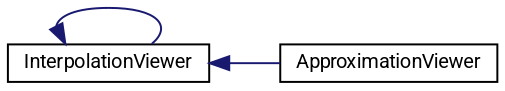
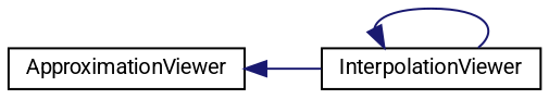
  digraph {
    rankdir=LR
    fontname=Roboto
    node [color=black fillcolor=white fontname=Roboto fontsize=10 shape=record style=filled]
    edge [color=midnightblue dir=back fontname=Roboto fontsize=10 labelfontname=Helvetica labelfontsize=10 style=solid]
    n1 [height=0.2 label=InterpolationViewer width=0.4]
    n2 [height=0.2 label=ApproximationViewer width=0.4]
    n1 -> n1
-   n1 -> n2
+   n2 -> n1
  }
